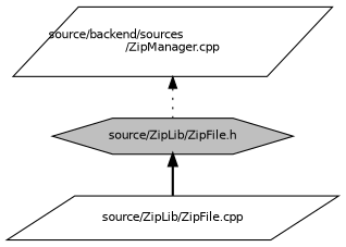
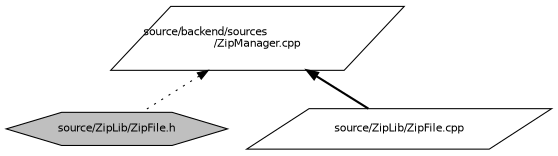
  digraph {
    node [color=black fillcolor=white fontname=Helvetica fontsize=10 shape=parallelogram style=filled]
    edge [color=black dir=back fontname=Helvetica fontsize=10 labelfontname=Helvetica labelfontsize=10]
    n1 [fillcolor=grey75 fontcolor=black height=0.2 label="source/ZipLib/ZipFile.h" shape=hexagon width=0.4]
    n2 [height=0.2 label="source/ZipLib/ZipFile.cpp" width=0.4]
    n3 [height=0.2 label="source/backend/sources\l/ZipManager.cpp" width=0.4]
-   n1 -> n2 [style=bold]
+   n3 -> n2 [style=bold]
    n3 -> n1 [style=dotted]
  }
